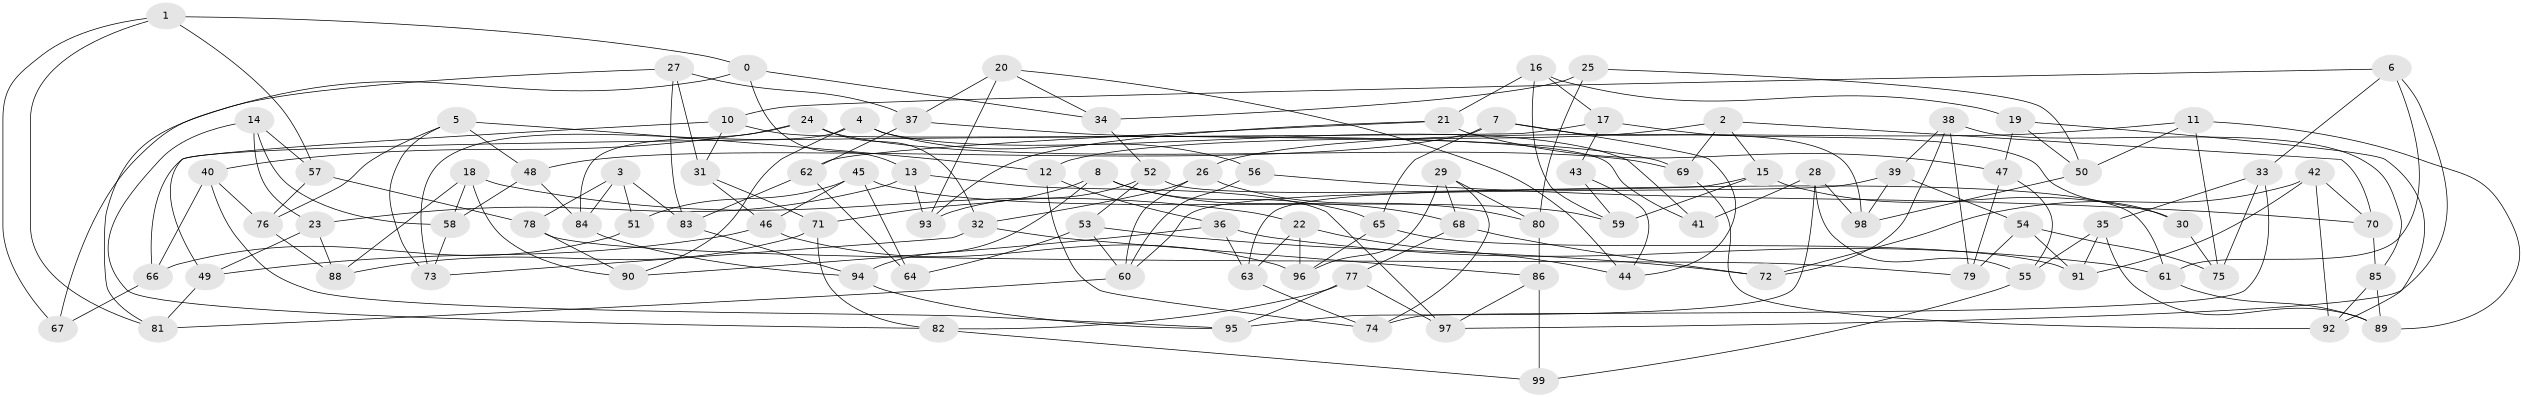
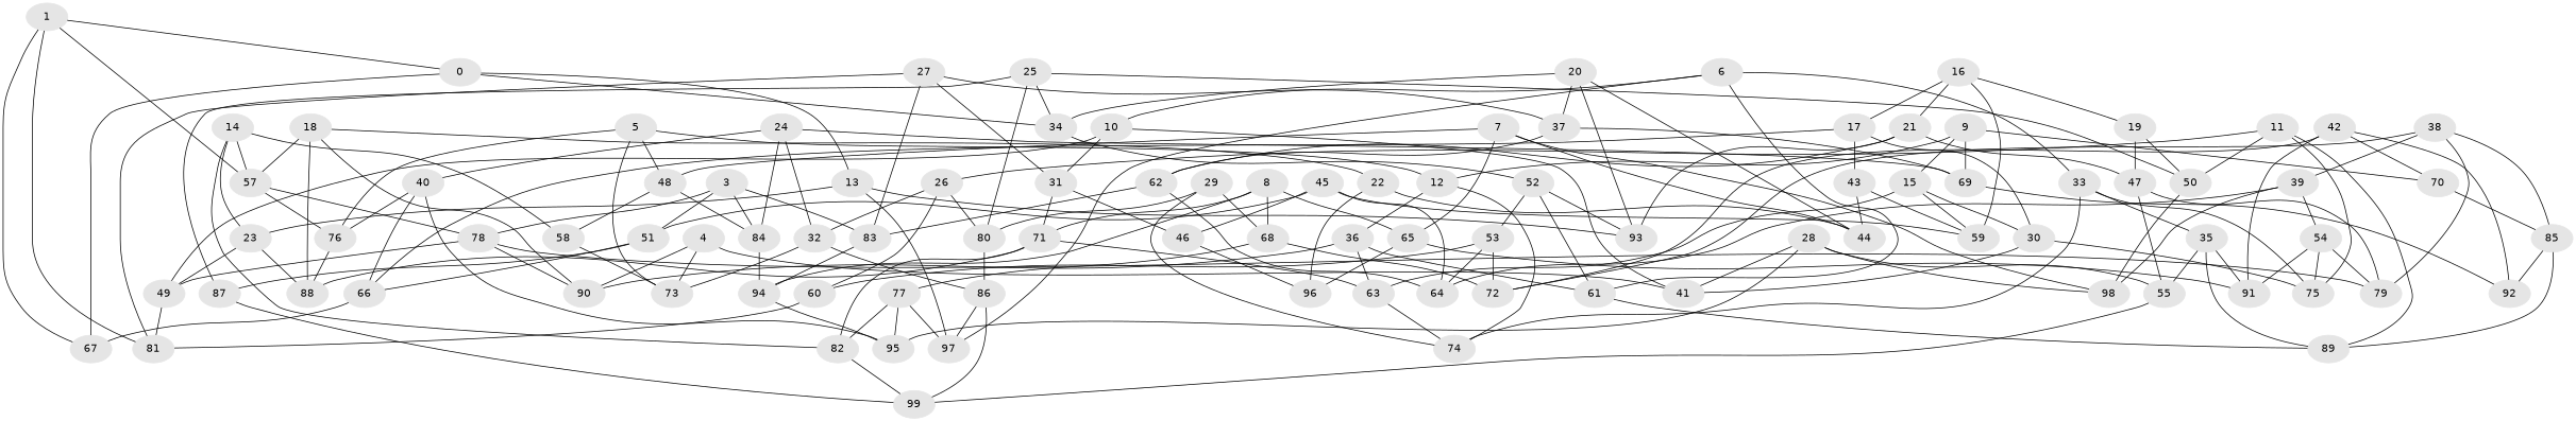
  graph {
    fontname="DejaVu Sans"
    node [color=gray90 fontname="DejaVu Sans" style=filled]
    edge [fontname="DejaVu Sans"]
    n1 [label=0]
    1
    57
    67
    81
    13
    34
    78
    76
    97
    23
    93
    52
    3
    51
    83
    84
    66
+   87
    90
    79
    94
    4
    41
-   56
    73
    70
    60
    5
    12
    48
    36
    74
    58
    88
    6
    10
    33
    61
    31
    49
    75
    35
    89
    7
    44
    65
    98
    96
    91
    8
    68
    71
    72
    77
    82
    95
-   9 [label=2]
+   9
    15
    69
    30
    59
    63
    92
    85
    46
    11
    26
    50
    32
    80
    14
    99
    16
    17
    19
    21
    43
    47
    62
    18
    22
    55
    20
    37
    64
    24
    40
    86
    25
    27
    28
    29
    53
    38
    39
    54
    42
    45
    n1 -- 67
    n1 -- 13
    n1 -- 34
    1 -- n1
    1 -- 57
    1 -- 67
    1 -- 81
    57 -- 78
    57 -- 76
    13 -- 97
    13 -- 23
    13 -- 93
    34 -- 52
    78 -- 90
    78 -- 79
    76 -- 88
    23 -- 88
    23 -- 49
    52 -- 93
    52 -- 61
    52 -- 53
    3 -- 78
    3 -- 51
    3 -- 83
    3 -- 84
    51 -- 66
+   51 -- 87
    83 -- 94
    84 -- 94
    66 -- 67
+   87 -- 99
    94 -- 95
    4 -- 90
    4 -- 41
-   4 -- 56
    4 -- 73
-   56 -- 70
-   56 -- 60
    70 -- 85
    60 -- 81
    5 -- 76
    5 -- 73
    5 -- 12
    5 -- 48
    12 -- 36
    12 -- 74
    48 -- 84
    48 -- 58
    36 -- 90
    36 -- 61
    36 -- 63
    58 -- 73
    6 -- 97
    6 -- 10
    6 -- 33
    6 -- 61
    10 -- 41
    10 -- 31
    10 -- 49
    33 -- 74
    33 -- 75
    33 -- 35
    61 -- 89
    31 -- 71
    31 -- 46
    49 -- 81
    35 -- 89
    35 -- 91
    35 -- 55
    7 -- 48
    7 -- 44
    7 -- 65
    7 -- 98
    65 -- 96
    65 -- 91
    8 -- 94
    8 -- 65
    8 -- 68
    8 -- 71
    68 -- 72
    68 -- 77
    71 -- 88
    71 -- 82
    77 -- 97
    77 -- 82
    77 -- 95
    82 -- 99
    9 -- 70
    9 -- 12
    9 -- 15
    9 -- 69
    15 -- 30
    15 -- 59
    15 -- 63
    69 -- 92
+   30 -- 41
    30 -- 75
    63 -- 74
    85 -- 89
    85 -- 92
-   46 -- 49
+   78 -- 49
    46 -- 96
    11 -- 75
    11 -- 89
    11 -- 26
    11 -- 50
    26 -- 60
    26 -- 32
    26 -- 80
    50 -- 98
    32 -- 73
    32 -- 86
    80 -- 86
    14 -- 57
    14 -- 23
    14 -- 58
    14 -- 82
    16 -- 59
    16 -- 17
    16 -- 19
    16 -- 21
    17 -- 66
    17 -- 30
    17 -- 43
-   19 -- 92
    19 -- 50
    19 -- 47
    21 -- 93
    21 -- 47
    21 -- 62
    43 -- 44
    43 -- 59
    47 -- 79
    47 -- 55
    62 -- 83
    62 -- 64
    18 -- 90
-   18 -- 58
+   18 -- 57
    18 -- 88
    18 -- 22
    22 -- 44
    22 -- 96
-   22 -- 63
+   71 -- 63
    55 -- 99
    20 -- 34
    20 -- 93
    20 -- 44
    20 -- 37
    37 -- 69
    37 -- 62
    24 -- 84
    24 -- 69
    24 -- 32
    24 -- 40
    40 -- 76
    40 -- 66
    40 -- 95
    86 -- 97
    86 -- 99
    25 -- 34
+   25 -- 87
    25 -- 50
    25 -- 80
    27 -- 81
    27 -- 83
    27 -- 31
    27 -- 37
    28 -- 41
    28 -- 98
    28 -- 95
    28 -- 55
    29 -- 74
-   29 -- 96
    29 -- 68
    29 -- 80
    53 -- 60
    53 -- 72
    53 -- 64
    38 -- 79
    38 -- 72
    38 -- 85
    38 -- 39
    39 -- 98
-   39 -- 60
+   39 -- 64
    39 -- 54
    54 -- 79
    54 -- 75
    54 -- 91
    42 -- 70
    42 -- 91
    42 -- 72
    42 -- 92
    45 -- 51
    45 -- 59
    45 -- 46
    45 -- 64
  }
